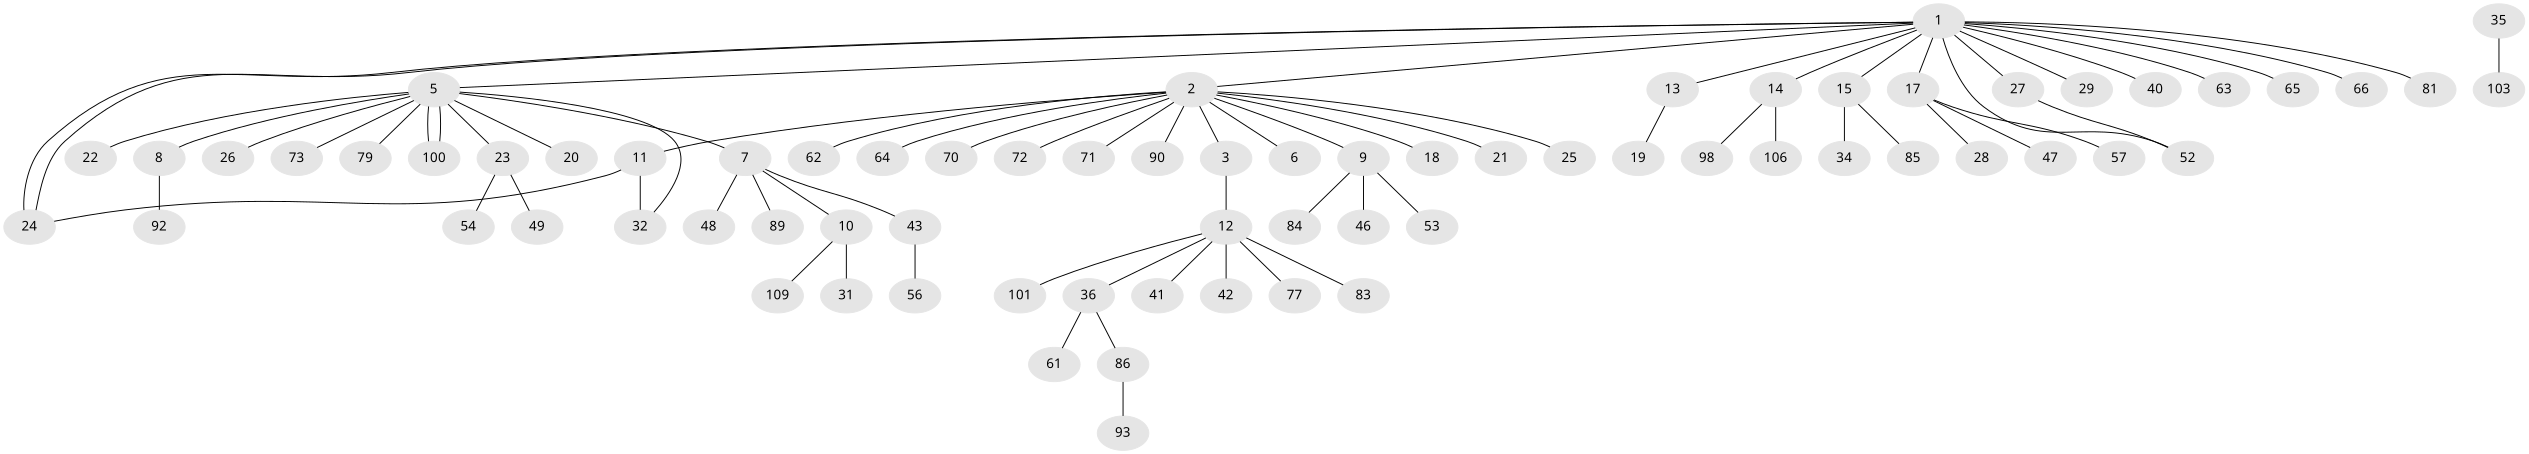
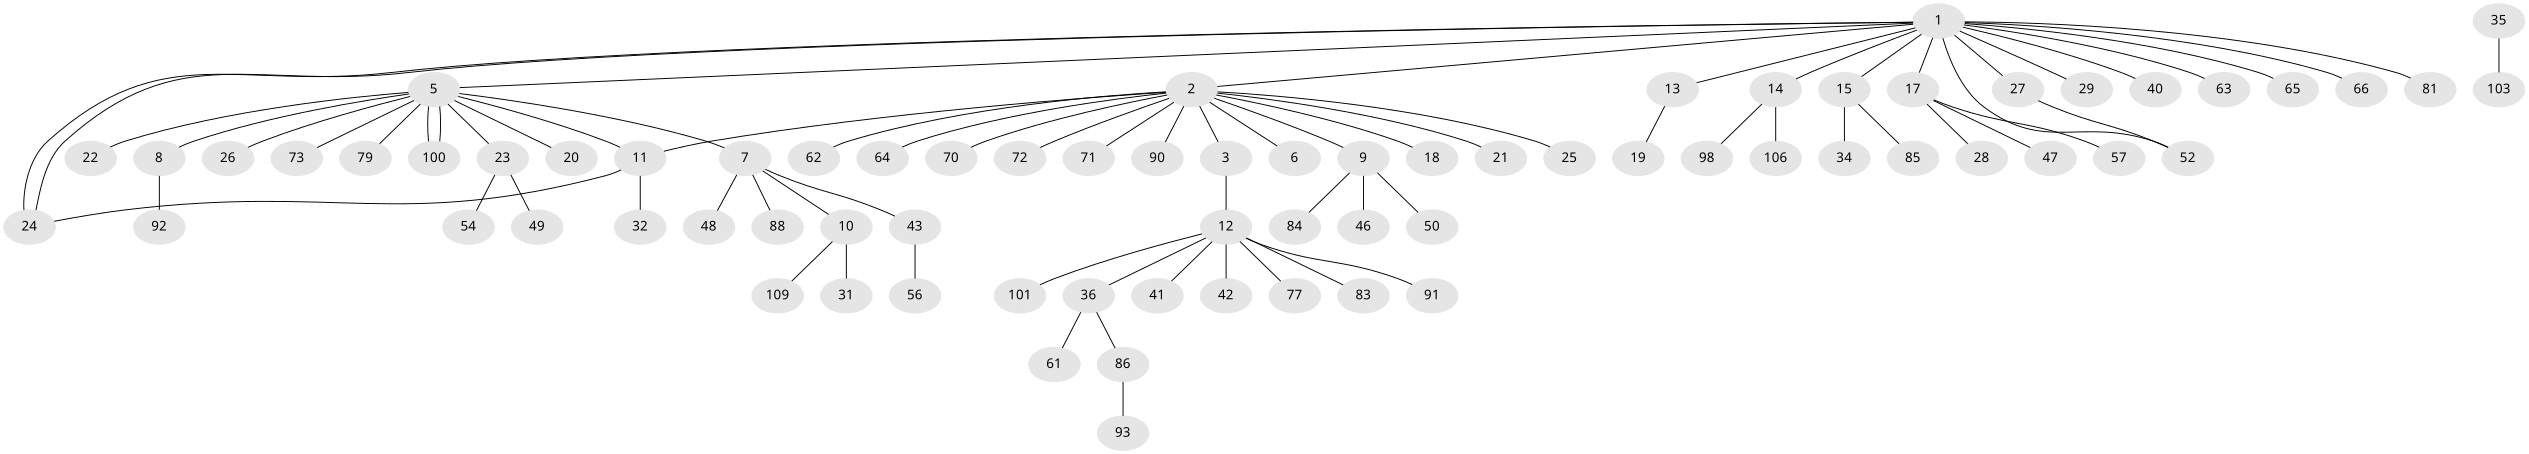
  graph {
    fontname="Noto Sans"
    node [color=gray90 fontname="Noto Sans" style=filled]
    edge [fontname="Noto Sans"]
    1 [super="+4"]
    2 [super="+51"]
    5 [super="+95"]
    13 [super="+33"]
    14 [super="+59"]
    15 [super="+67"]
    17 [super="+94"]
    24 [super="+44"]
    27 [super="+69"]
    29
    40 [super="+87"]
    52 [super="+89"]
    63
    65 [super="+71"]
    66
    81
    3 [super="+105"]
    6
    9 [super="+30"]
    11 [super="+74"]
    18
    21
    25 [super="+38"]
    62
    64
    70
    72
    n28 [label=71]
    90
    7 [super="+80"]
    8 [super="+68"]
    20 [super="+58"]
    22
    23 [super="+50"]
    26
    32
    73
    79 [super="+96"]
    100
    19
    98
    106
    34 [super="+82"]
    85
    28 [super="+60"]
    47 [super="+108"]
    57
    12 [super="+16"]
    46
-   53
+   53 [label=50]
    84
    36 [super="+39"]
    41 [super="+55"]
    42
    77
    83
+   91 [super="+99"]
    101
    10 [super="+78"]
    43
    48
-   88 [label=89]
+   88
    92
    49
    54
    31
    109
    56
    61
    86 [super="+97"]
    35 [super="+45"]
    103
    93
    1 -- 2
    1 -- 5
    1 -- 13
    1 -- 14
    1 -- 15
    1 -- 17
    1 -- 24
    1 -- 24
    1 -- 27
    1 -- 29
    1 -- 40
    1 -- 52
    1 -- 63
    1 -- 65
    1 -- 66
    1 -- 81
    2 -- 3
    2 -- 6
    2 -- 9
    2 -- 11
    2 -- 18
    2 -- 21
    2 -- 25
    2 -- 62
    2 -- 64
    2 -- 70
    2 -- 72
    2 -- n28
    2 -- 90
    5 -- 7
    5 -- 8
    5 -- 20
    5 -- 22
    5 -- 23
    5 -- 26
-   5 -- 32
+   5 -- 11
    5 -- 73
    5 -- 79
    5 -- 100
    5 -- 100
    13 -- 19
    14 -- 98
    14 -- 106
    15 -- 34
    15 -- 85
    17 -- 28
    17 -- 47
    17 -- 57
    27 -- 52
    3 -- 12
    9 -- 46
    9 -- 53
    9 -- 84
    11 -- 24
    11 -- 32
    7 -- 10
    7 -- 43
    7 -- 48
    7 -- 88
    8 -- 92
    23 -- 49
    23 -- 54
    12 -- 36
    12 -- 41
    12 -- 42
    12 -- 77
    12 -- 83
+   12 -- 91
    12 -- 101
    36 -- 61
    36 -- 86
    10 -- 31
    10 -- 109
    43 -- 56
    86 -- 93
    35 -- 103
  }
